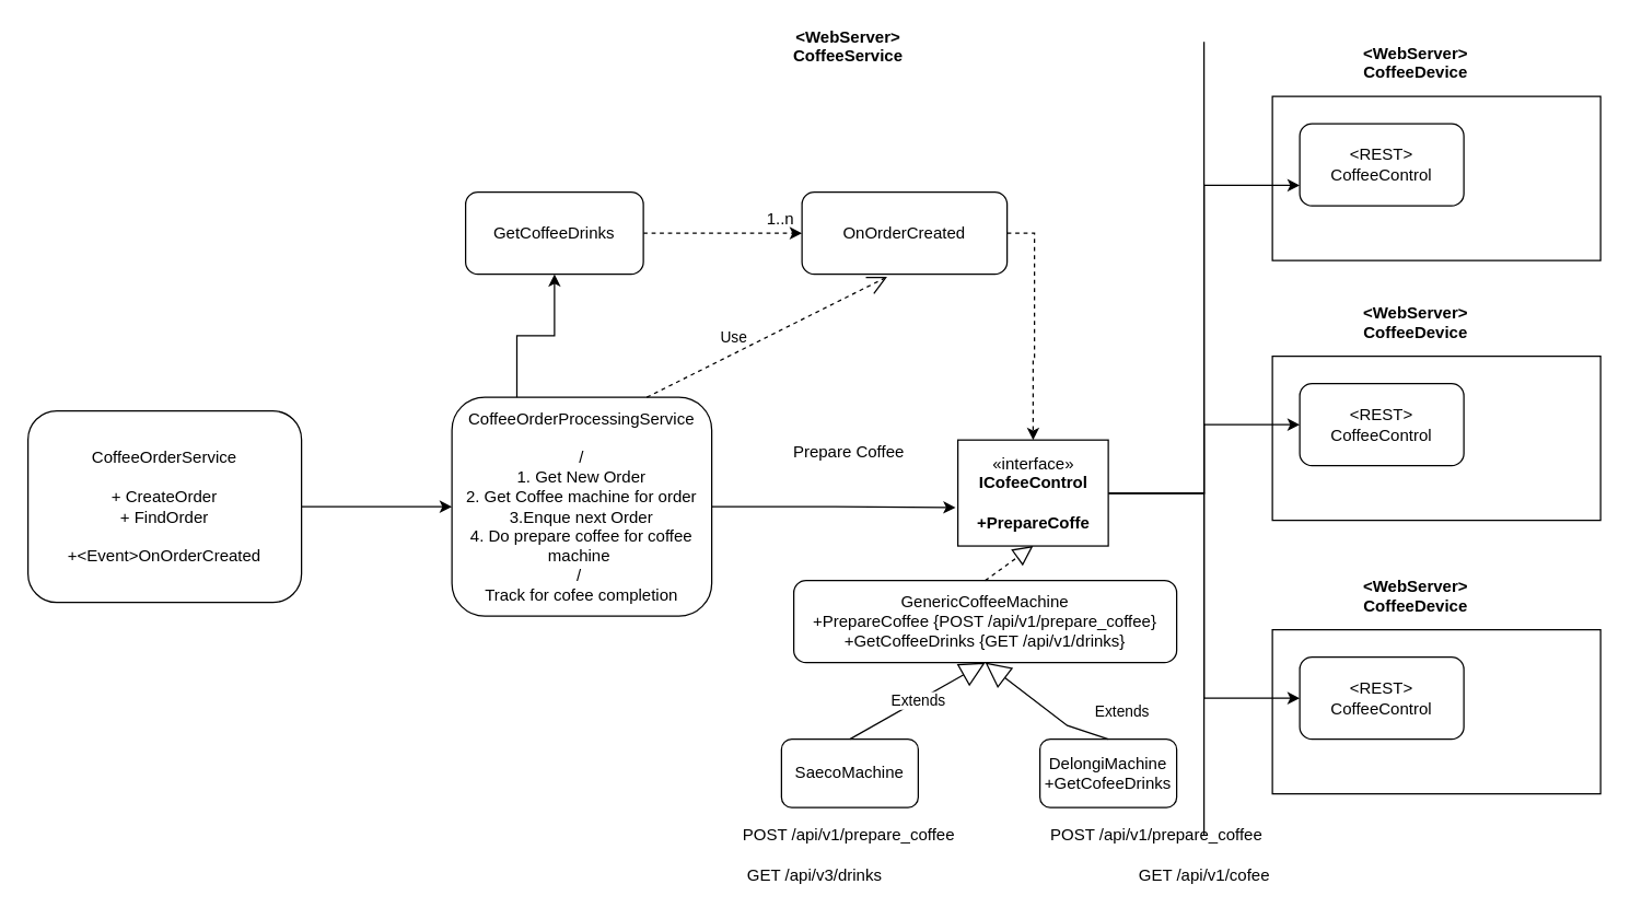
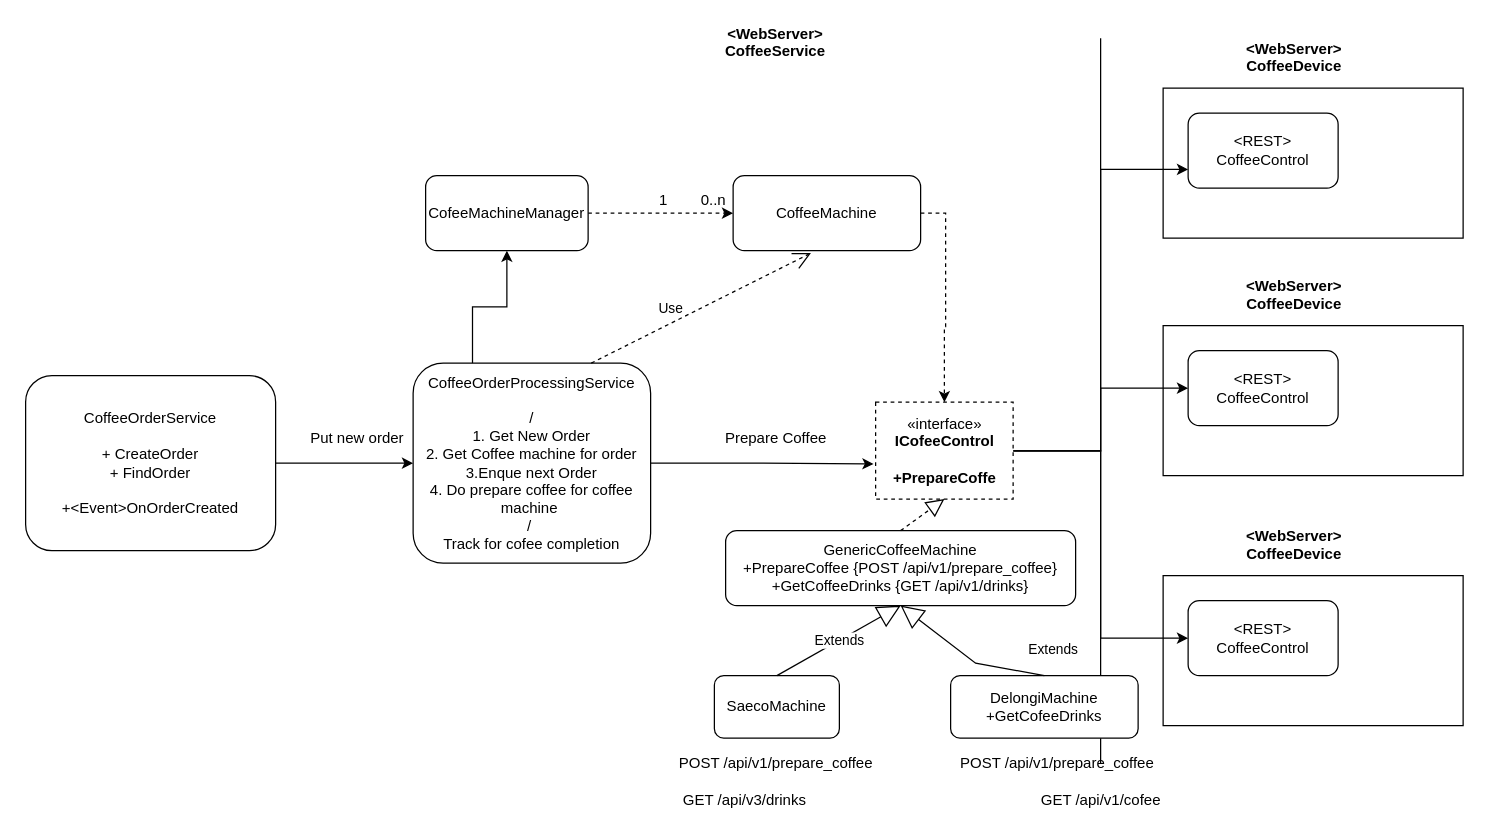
  <mxCell id="0" />
  <mxCell id="1" parent="0" />
  <mxCell id="2" value="" style="rounded=0;whiteSpace=wrap;html=1;" parent="1" vertex="1"><mxGeometry x="930" y="70" width="240" height="120" as="geometry" /></mxCell>
  <mxCell id="3" style="edgeStyle=orthogonalEdgeStyle;rounded=0;orthogonalLoop=1;jettySize=auto;html=1;entryX=0;entryY=0.5;entryDx=0;entryDy=0;dashed=1;" parent="1" source="4" target="6" edge="1"><mxGeometry relative="1" as="geometry" /></mxCell>
- <mxCell id="4" value="GetCoffeeDrinks" style="rounded=1;whiteSpace=wrap;html=1;" parent="1" vertex="1"><mxGeometry x="340" y="140" width="130" height="60" as="geometry" /></mxCell>
+ <mxCell id="4" value="CofeeMachineManager" style="rounded=1;whiteSpace=wrap;html=1;" parent="1" vertex="1"><mxGeometry x="340" y="140" width="130" height="60" as="geometry" /></mxCell>
  <mxCell id="5" style="edgeStyle=orthogonalEdgeStyle;rounded=0;orthogonalLoop=1;jettySize=auto;html=1;exitX=1;exitY=0.5;exitDx=0;exitDy=0;dashed=1;" parent="1" source="6" target="20" edge="1"><mxGeometry relative="1" as="geometry"><mxPoint x="755" y="310" as="targetPoint" /></mxGeometry></mxCell>
- <mxCell id="6" value="OnOrderCreated" style="rounded=1;whiteSpace=wrap;html=1;" parent="1" vertex="1"><mxGeometry x="586" y="140" width="150" height="60" as="geometry" /></mxCell>
+ <mxCell id="6" value="CoffeeMachine" style="rounded=1;whiteSpace=wrap;html=1;" parent="1" vertex="1"><mxGeometry x="586" y="140" width="150" height="60" as="geometry" /></mxCell>
  <mxCell id="7" value="&lt;WebServer&gt;&#10;CoffeeDevice" style="text;align=center;fontStyle=1;verticalAlign=middle;spacingLeft=3;spacingRight=3;strokeColor=none;rotatable=0;points=[[0,0.5],[1,0.5]];portConstraint=eastwest;" parent="1" vertex="1"><mxGeometry x="950" y="30" width="170" height="30" as="geometry" /></mxCell>
  <mxCell id="8" value="&amp;lt;REST&amp;gt;&lt;br&gt;CoffeeControl" style="rounded=1;whiteSpace=wrap;html=1;" parent="1" vertex="1"><mxGeometry x="950" y="90" width="120" height="60" as="geometry" /></mxCell>
  <mxCell id="9" value="" style="endArrow=none;html=1;rounded=0;" parent="1" edge="1"><mxGeometry width="50" height="50" relative="1" as="geometry"><mxPoint x="880" y="610" as="sourcePoint" /><mxPoint x="880" y="30" as="targetPoint" /></mxGeometry></mxCell>
  <mxCell id="10" value="&lt;WebServer&gt;&#10;CoffeeService" style="text;align=center;fontStyle=1;verticalAlign=middle;spacingLeft=3;spacingRight=3;strokeColor=none;rotatable=0;points=[[0,0.5],[1,0.5]];portConstraint=eastwest;" parent="1" vertex="1"><mxGeometry x="550" y="20" width="140" height="26" as="geometry" /></mxCell>
  <mxCell id="11" value="" style="rounded=0;whiteSpace=wrap;html=1;" parent="1" vertex="1"><mxGeometry x="930" y="260" width="240" height="120" as="geometry" /></mxCell>
  <mxCell id="12" value="&lt;WebServer&gt;&#10;CoffeeDevice" style="text;align=center;fontStyle=1;verticalAlign=middle;spacingLeft=3;spacingRight=3;strokeColor=none;rotatable=0;points=[[0,0.5],[1,0.5]];portConstraint=eastwest;" parent="1" vertex="1"><mxGeometry x="950" y="220" width="170" height="30" as="geometry" /></mxCell>
  <mxCell id="13" value="&amp;lt;REST&amp;gt;&lt;br&gt;CoffeeControl" style="rounded=1;whiteSpace=wrap;html=1;" parent="1" vertex="1"><mxGeometry x="950" y="280" width="120" height="60" as="geometry" /></mxCell>
  <mxCell id="14" value="" style="rounded=0;whiteSpace=wrap;html=1;" parent="1" vertex="1"><mxGeometry x="930" y="460" width="240" height="120" as="geometry" /></mxCell>
  <mxCell id="15" value="&lt;WebServer&gt;&#10;CoffeeDevice" style="text;align=center;fontStyle=1;verticalAlign=middle;spacingLeft=3;spacingRight=3;strokeColor=none;rotatable=0;points=[[0,0.5],[1,0.5]];portConstraint=eastwest;" parent="1" vertex="1"><mxGeometry x="950" y="420" width="170" height="30" as="geometry" /></mxCell>
  <mxCell id="16" value="&amp;lt;REST&amp;gt;&lt;br&gt;CoffeeControl" style="rounded=1;whiteSpace=wrap;html=1;" parent="1" vertex="1"><mxGeometry x="950" y="480" width="120" height="60" as="geometry" /></mxCell>
  <mxCell id="17" style="edgeStyle=orthogonalEdgeStyle;rounded=0;orthogonalLoop=1;jettySize=auto;html=1;entryX=0;entryY=0.75;entryDx=0;entryDy=0;" parent="1" source="20" target="8" edge="1"><mxGeometry relative="1" as="geometry" /></mxCell>
  <mxCell id="18" style="edgeStyle=orthogonalEdgeStyle;rounded=0;orthogonalLoop=1;jettySize=auto;html=1;entryX=0;entryY=0.5;entryDx=0;entryDy=0;" parent="1" source="20" target="13" edge="1"><mxGeometry relative="1" as="geometry" /></mxCell>
  <mxCell id="19" style="edgeStyle=orthogonalEdgeStyle;rounded=0;orthogonalLoop=1;jettySize=auto;html=1;entryX=0;entryY=0.5;entryDx=0;entryDy=0;" parent="1" source="20" target="16" edge="1"><mxGeometry relative="1" as="geometry" /></mxCell>
- <mxCell id="20" value="«interface»&lt;br&gt;&lt;b&gt;ICofeeControl&lt;br&gt;&lt;br&gt;+PrepareCoffe&lt;br&gt;&lt;/b&gt;" style="html=1;" parent="1" vertex="1"><mxGeometry x="700" y="321.25" width="110" height="77.5" as="geometry" /></mxCell>
+ <mxCell id="20" value="«interface»&lt;br&gt;&lt;b&gt;ICofeeControl&lt;br&gt;&lt;br&gt;+PrepareCoffe&lt;br&gt;&lt;/b&gt;" style="html=1;dashed=1;" parent="1" vertex="1"><mxGeometry x="700" y="321.25" width="110" height="77.5" as="geometry" /></mxCell>
  <mxCell id="21" value="SaecoMachine" style="rounded=1;whiteSpace=wrap;html=1;" parent="1" vertex="1"><mxGeometry x="571" y="540" width="100" height="50" as="geometry" /></mxCell>
- <mxCell id="22" value="DelongiMachine&lt;br&gt;+GetCofeeDrinks" style="rounded=1;whiteSpace=wrap;html=1;" parent="1" vertex="1"><mxGeometry x="760" y="540" width="100" height="50" as="geometry" /></mxCell>
- <mxCell id="24" value="1..n" style="text;html=1;align=center;verticalAlign=middle;resizable=0;points=[];autosize=1;strokeColor=none;fillColor=none;" parent="1" vertex="1"><mxGeometry x="550" y="150" width="40" height="20" as="geometry" /></mxCell>
+ <mxCell id="22" value="DelongiMachine&lt;br&gt;+GetCofeeDrinks" style="rounded=1;whiteSpace=wrap;html=1;" parent="1" vertex="1"><mxGeometry x="760" y="540" width="150" height="50" as="geometry" /></mxCell>
+ <mxCell id="23" value="1" style="text;html=1;align=center;verticalAlign=middle;resizable=0;points=[];autosize=1;strokeColor=none;fillColor=none;" parent="1" vertex="1"><mxGeometry x="520" y="150" width="20" height="20" as="geometry" /></mxCell>
+ <mxCell id="24" value="0..n" style="text;html=1;align=center;verticalAlign=middle;resizable=0;points=[];autosize=1;strokeColor=none;fillColor=none;" parent="1" vertex="1"><mxGeometry x="550" y="150" width="40" height="20" as="geometry" /></mxCell>
  <mxCell id="25" style="edgeStyle=orthogonalEdgeStyle;rounded=0;orthogonalLoop=1;jettySize=auto;html=1;" parent="1" source="26" target="29" edge="1"><mxGeometry relative="1" as="geometry" /></mxCell>
  <mxCell id="26" value="CoffeeOrderService&lt;br&gt;&lt;br&gt;+ CreateOrder&lt;br&gt;+ FindOrder&lt;br&gt;&lt;br&gt;+&amp;lt;Event&amp;gt;OnOrderCreated" style="rounded=1;whiteSpace=wrap;html=1;" parent="1" vertex="1"><mxGeometry x="20" y="300" width="200" height="140" as="geometry" /></mxCell>
  <mxCell id="27" style="edgeStyle=orthogonalEdgeStyle;rounded=0;orthogonalLoop=1;jettySize=auto;html=1;exitX=0.25;exitY=0;exitDx=0;exitDy=0;entryX=0.5;entryY=1;entryDx=0;entryDy=0;" parent="1" source="29" target="4" edge="1"><mxGeometry relative="1" as="geometry" /></mxCell>
  <mxCell id="28" style="edgeStyle=orthogonalEdgeStyle;rounded=0;orthogonalLoop=1;jettySize=auto;html=1;entryX=-0.015;entryY=0.637;entryDx=0;entryDy=0;entryPerimeter=0;" parent="1" source="29" target="20" edge="1"><mxGeometry relative="1" as="geometry" /></mxCell>
  <mxCell id="29" value="CoffeeOrderProcessingService&lt;br&gt;&lt;br&gt;/ &lt;br&gt;1. Get New Order&lt;br&gt;2. Get Coffee machine for order&lt;br&gt;3.Enque next Order&lt;br&gt;4. Do prepare coffee for coffee machine&amp;nbsp;&lt;br&gt;/&amp;nbsp;&lt;br&gt;Track for cofee completion" style="rounded=1;whiteSpace=wrap;html=1;" parent="1" vertex="1"><mxGeometry x="330" y="290" width="190" height="160" as="geometry" /></mxCell>
  <mxCell id="30" value="Use" style="endArrow=open;endSize=12;dashed=1;html=1;rounded=0;entryX=0.415;entryY=1.033;entryDx=0;entryDy=0;entryPerimeter=0;exitX=0.75;exitY=0;exitDx=0;exitDy=0;" parent="1" source="29" target="6" edge="1"><mxGeometry x="-0.212" y="11" width="160" relative="1" as="geometry"><mxPoint x="530" y="280" as="sourcePoint" /><mxPoint x="690" y="280" as="targetPoint" /><mxPoint as="offset" /></mxGeometry></mxCell>
- <mxCell id="32" value="Prepare Coffee" style="text;html=1;align=center;verticalAlign=middle;resizable=0;points=[];autosize=1;strokeColor=none;fillColor=none;" parent="1" vertex="1"><mxGeometry x="570" y="320" width="100" height="20" as="geometry" /></mxCell>
+ <mxCell id="31" value="Put new order" style="text;html=1;align=center;verticalAlign=middle;resizable=0;points=[];autosize=1;strokeColor=none;fillColor=none;" parent="1" vertex="1"><mxGeometry x="240" y="340" width="90" height="20" as="geometry" /></mxCell>
+ <mxCell id="32" value="Prepare Coffee" style="text;html=1;align=center;verticalAlign=middle;resizable=0;points=[];autosize=1;strokeColor=none;fillColor=none;" parent="1" vertex="1"><mxGeometry x="570" y="340" width="100" height="20" as="geometry" /></mxCell>
  <mxCell id="33" value="GenericCoffeeMachine&lt;br&gt;+PrepareCoffee {&lt;span style=&quot;&quot;&gt;POST /api/v1/prepare_coffee&lt;/span&gt;}&lt;br&gt;+GetCoffeeDrinks {&lt;span style=&quot;&quot;&gt;GET /api/v1/drinks&lt;/span&gt;}" style="rounded=1;whiteSpace=wrap;html=1;" parent="1" vertex="1"><mxGeometry x="580" y="424" width="280" height="60" as="geometry" /></mxCell>
  <mxCell id="34" value="" style="endArrow=block;dashed=1;endFill=0;endSize=12;html=1;rounded=0;exitX=0.5;exitY=0;exitDx=0;exitDy=0;entryX=0.5;entryY=1;entryDx=0;entryDy=0;" parent="1" source="33" target="20" edge="1"><mxGeometry width="160" relative="1" as="geometry"><mxPoint x="755" y="398.75" as="sourcePoint" /><mxPoint x="620" y="420" as="targetPoint" /></mxGeometry></mxCell>
  <mxCell id="35" value="Extends" style="endArrow=block;endSize=16;endFill=0;html=1;rounded=0;exitX=0.5;exitY=0;exitDx=0;exitDy=0;entryX=0.5;entryY=1;entryDx=0;entryDy=0;" parent="1" source="21" target="33" edge="1"><mxGeometry width="160" relative="1" as="geometry"><mxPoint x="660" y="530" as="sourcePoint" /><mxPoint x="820" y="530" as="targetPoint" /></mxGeometry></mxCell>
  <mxCell id="36" value="Extends" style="endArrow=block;endSize=16;endFill=0;html=1;rounded=0;exitX=0.5;exitY=0;exitDx=0;exitDy=0;entryX=0.5;entryY=1;entryDx=0;entryDy=0;" parent="1" source="22" target="33" edge="1"><mxGeometry x="-1" y="-22" width="160" relative="1" as="geometry"><mxPoint x="660" y="540" as="sourcePoint" /><mxPoint x="760" y="490" as="targetPoint" /><Array as="points"><mxPoint x="780" y="530" /></Array><mxPoint x="3" y="1" as="offset" /></mxGeometry></mxCell>
  <mxCell id="37" value="POST /api/v1/prepare_coffee" style="text;html=1;align=center;verticalAlign=middle;resizable=0;points=[];autosize=1;strokeColor=none;fillColor=none;" parent="1" vertex="1"><mxGeometry x="535" y="600" width="170" height="20" as="geometry" /></mxCell>
  <mxCell id="38" value="POST /api/v1/prepare_coffee" style="text;html=1;align=center;verticalAlign=middle;resizable=0;points=[];autosize=1;strokeColor=none;fillColor=none;" parent="1" vertex="1"><mxGeometry x="760" y="600" width="170" height="20" as="geometry" /></mxCell>
  <mxCell id="39" value="GET /api/v3/drinks" style="text;html=1;align=center;verticalAlign=middle;resizable=0;points=[];autosize=1;strokeColor=none;fillColor=none;" parent="1" vertex="1"><mxGeometry x="540" y="630" width="110" height="20" as="geometry" /></mxCell>
  <mxCell id="40" value="GET /api/v1/cofee" style="text;html=1;align=center;verticalAlign=middle;resizable=0;points=[];autosize=1;strokeColor=none;fillColor=none;" parent="1" vertex="1"><mxGeometry x="825" y="630" width="110" height="20" as="geometry" /></mxCell>
